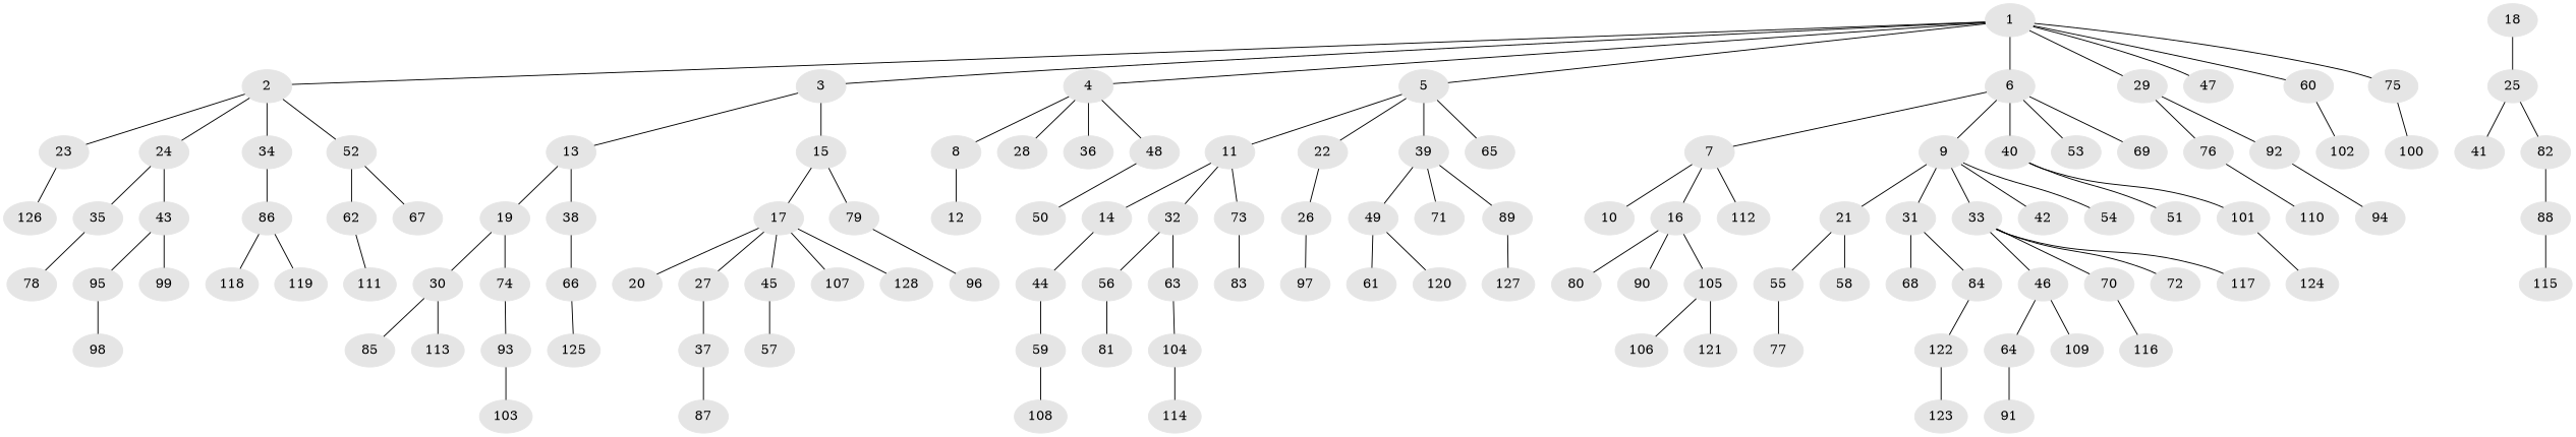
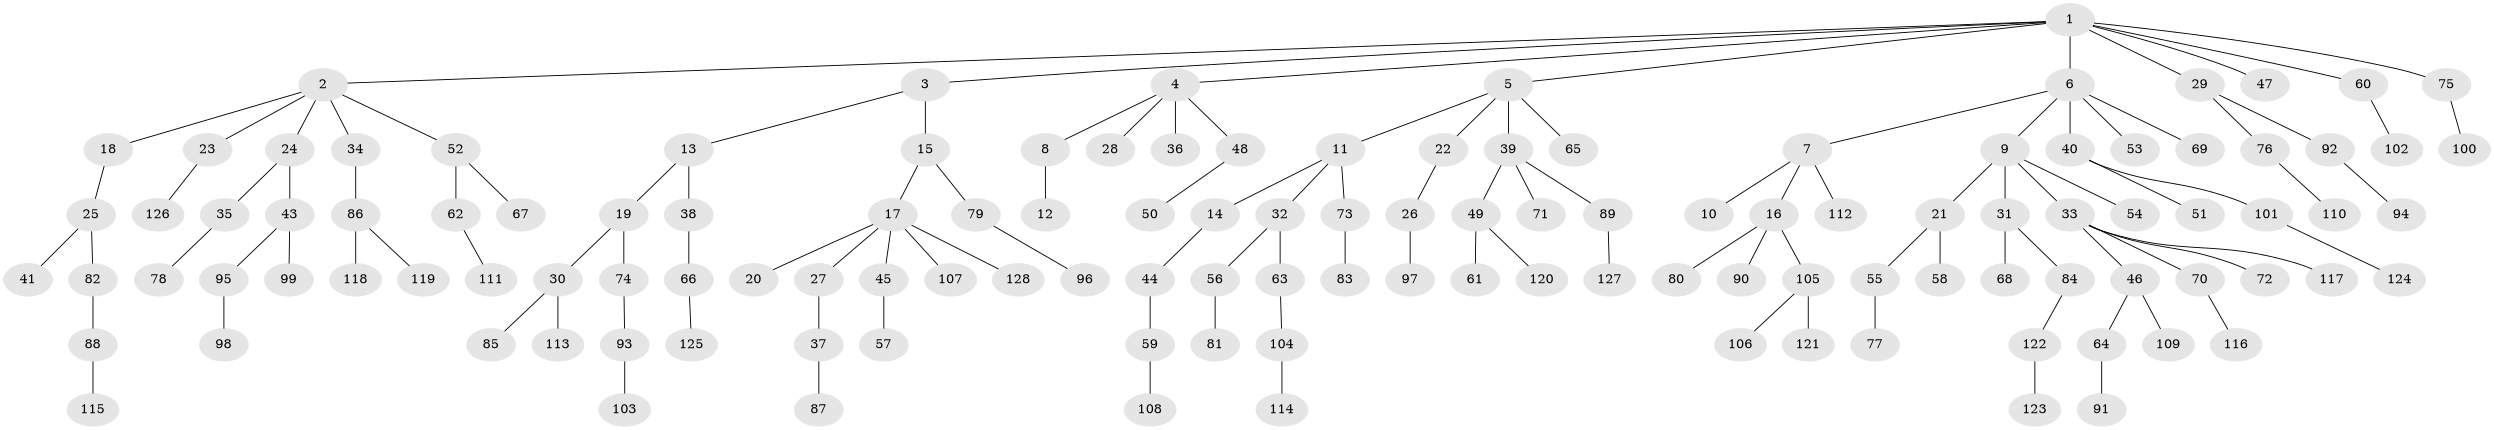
  graph {
    node [color=gray90 style=filled]
    1
    2
    3
    4
    5
    6
    29
    47
    60
    75
    18
    23
    24
    34
    52
    13
    15
    8
    28
    36
    48
    11
    22
    39
    65
    7
    9
    40
    53
    69
    76
    92
    102
    100
    25
    126
    35
    43
    86
    62
    67
    19
    38
    17
    79
    12
    50
    14
    32
    73
    26
    49
    71
    89
    10
    16
    112
    21
    31
    33
-   42
    54
    51
    101
    80
    90
    105
    55
    58
    68
    84
    46
    70
    72
    117
    44
    56
    63
    83
    30
    74
    66
    59
    20
    27
    45
    107
    128
    96
    106
    121
    37
    57
    41
    82
    85
    113
    93
    77
    97
    78
    95
    99
    88
    87
    110
    94
    122
    81
    104
    64
    109
    116
    118
    119
    125
    61
    120
    127
    124
    98
    108
    91
    111
    114
    103
    115
    123
    1 -- 2
    1 -- 3
    1 -- 4
    1 -- 5
    1 -- 6
    1 -- 29
    1 -- 47
    1 -- 60
    1 -- 75
+   2 -- 18
    2 -- 23
    2 -- 24
    2 -- 34
    2 -- 52
    3 -- 13
    3 -- 15
    4 -- 8
    4 -- 28
    4 -- 36
    4 -- 48
    5 -- 11
    5 -- 22
    5 -- 39
    5 -- 65
    6 -- 7
    6 -- 9
    6 -- 40
    6 -- 53
    6 -- 69
    29 -- 76
    29 -- 92
    60 -- 102
    75 -- 100
    18 -- 25
    23 -- 126
    24 -- 35
    24 -- 43
    34 -- 86
    52 -- 62
    52 -- 67
    13 -- 19
    13 -- 38
    15 -- 17
    15 -- 79
    8 -- 12
    48 -- 50
    11 -- 14
    11 -- 32
    11 -- 73
    22 -- 26
    39 -- 49
    39 -- 71
    39 -- 89
    7 -- 10
    7 -- 16
    7 -- 112
    9 -- 21
    9 -- 31
    9 -- 33
-   9 -- 42
    9 -- 54
    40 -- 51
    40 -- 101
    76 -- 110
    92 -- 94
    25 -- 41
    25 -- 82
    35 -- 78
    43 -- 95
    43 -- 99
    86 -- 118
    86 -- 119
    62 -- 111
    19 -- 30
    19 -- 74
    38 -- 66
    17 -- 20
    17 -- 27
    17 -- 45
    17 -- 107
    17 -- 128
    79 -- 96
    14 -- 44
    32 -- 56
    32 -- 63
    73 -- 83
    26 -- 97
    49 -- 61
    49 -- 120
    89 -- 127
    16 -- 80
    16 -- 90
    16 -- 105
    21 -- 55
    21 -- 58
    31 -- 68
    31 -- 84
    33 -- 46
    33 -- 70
    33 -- 72
    33 -- 117
    101 -- 124
    105 -- 106
    105 -- 121
    55 -- 77
    84 -- 122
    46 -- 64
    46 -- 109
    70 -- 116
    44 -- 59
    56 -- 81
    63 -- 104
    30 -- 85
    30 -- 113
    74 -- 93
    66 -- 125
    59 -- 108
    27 -- 37
    45 -- 57
    37 -- 87
    82 -- 88
    93 -- 103
    95 -- 98
    88 -- 115
    122 -- 123
    104 -- 114
    64 -- 91
  }
